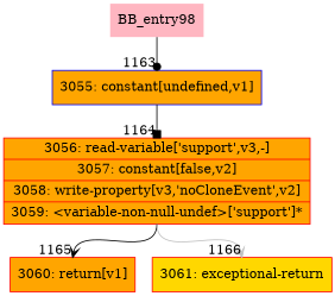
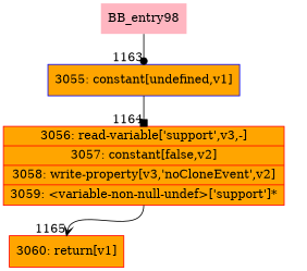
  digraph {
    rankdir=TD
    node [color=red fillcolor=orange shape=record style=filled]
    edge [arrowhead=vee headport=n tailport=s]
    n1 [fillcolor=lightpink label=BB_entry98 shape=none]
    n2 [color=blue label="{3055: constant[undefined,v1]}"]
    n3 [label="{3056: read-variable['support',v3,-]|3057: constant[false,v2]|3058: write-property[v3,'noCloneEvent',v2]|3059: \<variable-non-null-undef\>['support']*}"]
    n4 [label="{3060: return[v1]}"]
-   n5 [fillcolor=gold label="{3061: exceptional-return}"]
    n1 -> n2 [arrowhead=dot headlabel="    1163"]
    n2 -> n3 [arrowhead=box headlabel="      1164"]
    n3 -> n4 [headlabel="      1165"]
-   n3 -> n5 [color=gray headlabel="      1166"]
  }
